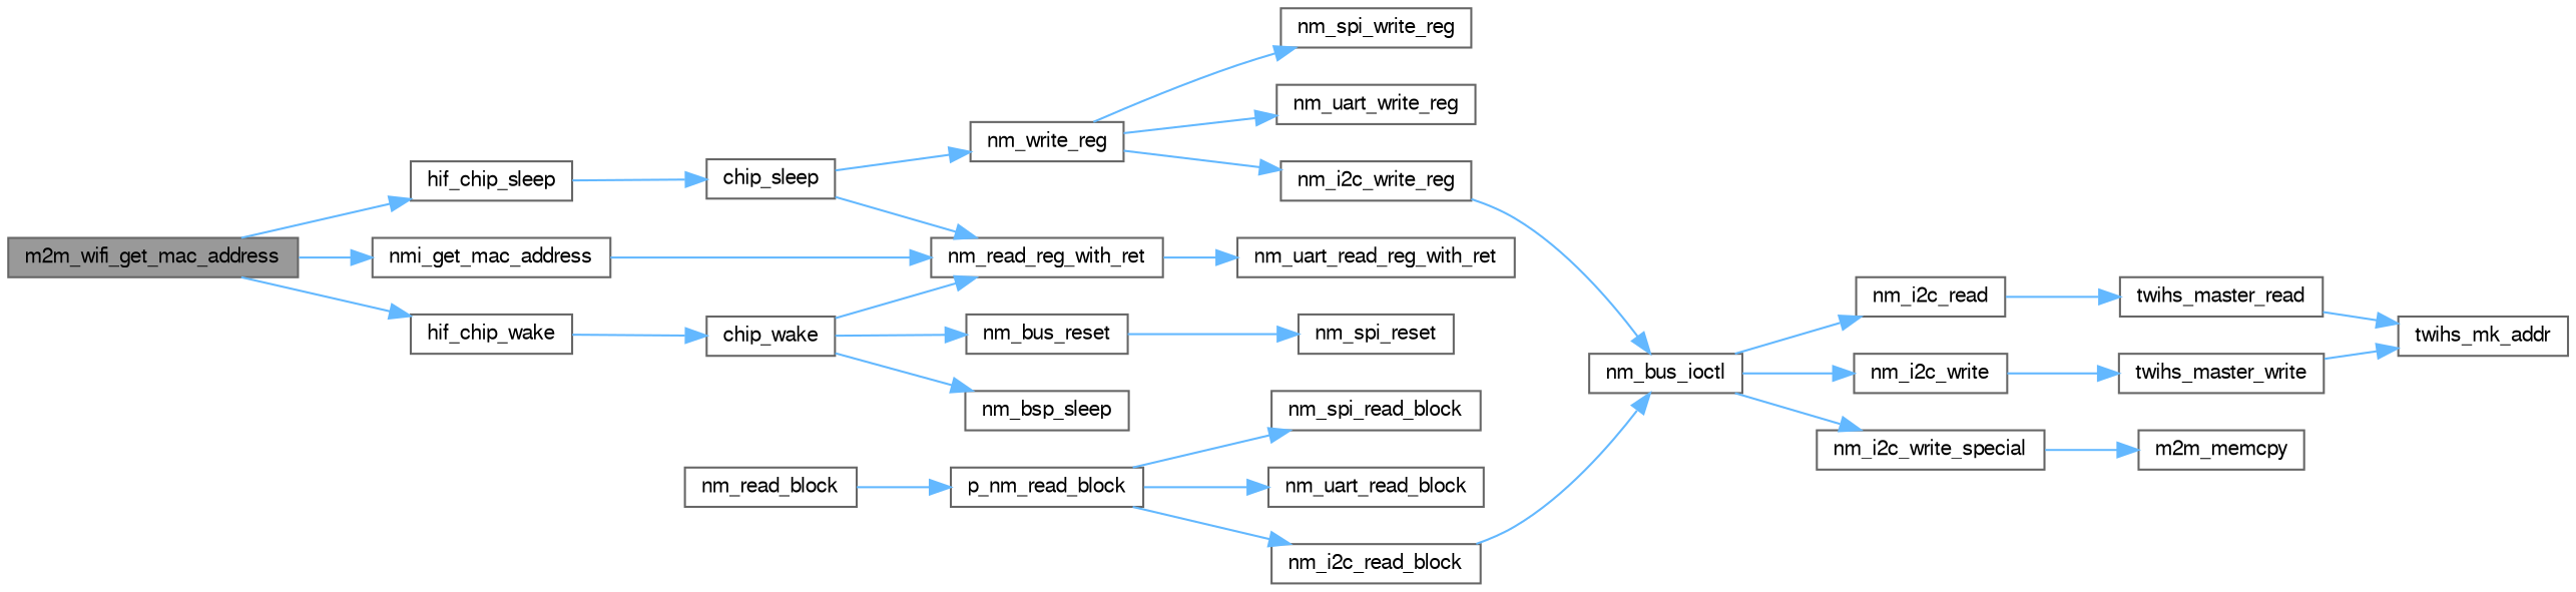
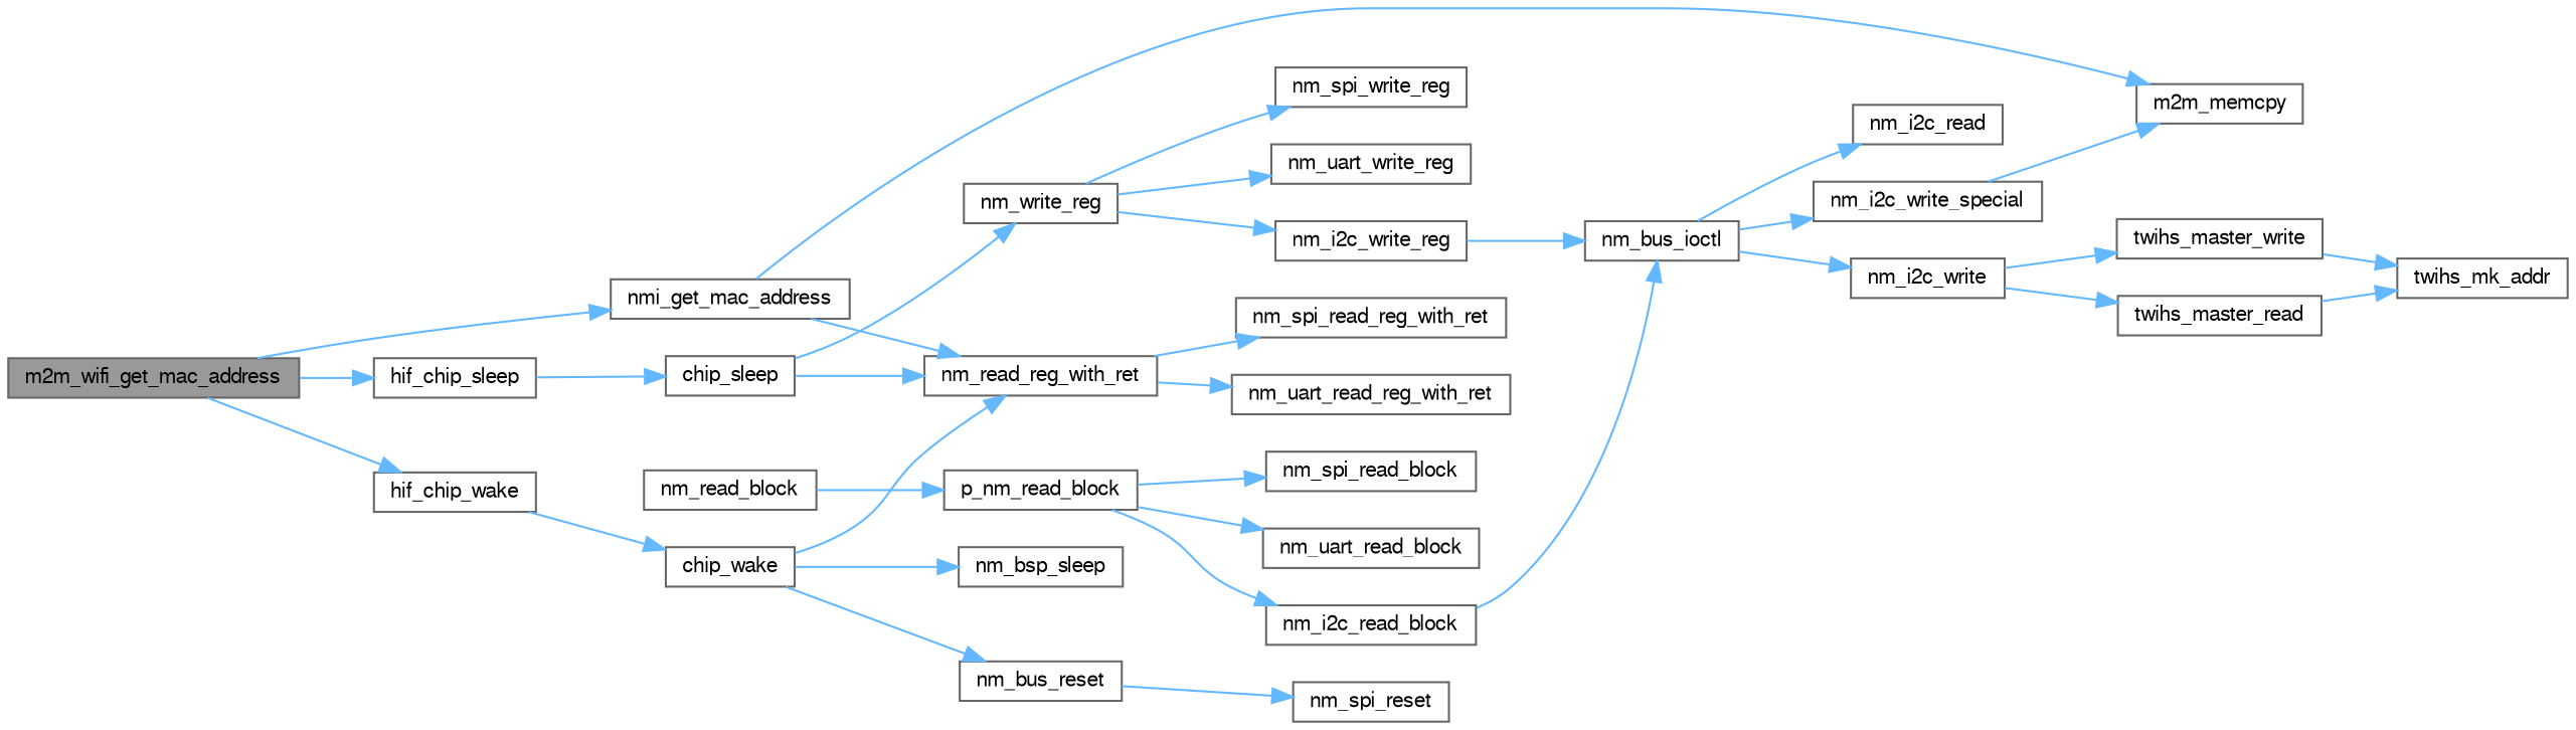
  digraph {
    rankdir=LR
    node [color=grey40 fillcolor=white fontname=FreeSans fontsize=10 shape=box style=filled]
    edge [color=steelblue1 fontname=FreeSans fontsize=10 labelfontname=FreeSans labelfontsize=10 style=solid]
    n1 [color=gray40 fillcolor=grey60 fontcolor=black height=0.2 label=m2m_wifi_get_mac_address width=0.4]
    n2 [height=0.2 label=hif_chip_sleep width=0.4]
    n3 [height=0.2 label=hif_chip_wake width=0.4]
    n4 [height=0.2 label=nmi_get_mac_address width=0.4]
    n5 [height=0.2 label=chip_sleep width=0.4]
    n6 [height=0.2 label=chip_wake width=0.4]
    n7 [height=0.2 label=nm_read_reg_with_ret width=0.4]
    n8 [height=0.2 label=m2m_memcpy width=0.4]
    n9 [height=0.2 label=nm_write_reg width=0.4]
+   n10 [height=0.2 label=nm_spi_read_reg_with_ret width=0.4]
    n11 [height=0.2 label=nm_uart_read_reg_with_ret width=0.4]
    n12 [height=0.2 label=nm_i2c_write_reg width=0.4]
    n13 [height=0.2 label=nm_spi_write_reg width=0.4]
    n14 [height=0.2 label=nm_uart_write_reg width=0.4]
    n15 [height=0.2 label=nm_bus_ioctl width=0.4]
    n16 [height=0.2 label=nm_i2c_read width=0.4]
    n17 [height=0.2 label=nm_i2c_write width=0.4]
    n18 [height=0.2 label=nm_i2c_write_special width=0.4]
    n19 [height=0.2 label=twihs_master_read width=0.4]
    n20 [height=0.2 label=twihs_master_write width=0.4]
    n21 [height=0.2 label=twihs_mk_addr width=0.4]
    n22 [height=0.2 label=nm_bsp_sleep width=0.4]
    n23 [height=0.2 label=nm_bus_reset width=0.4]
    n24 [height=0.2 label=nm_spi_reset width=0.4]
    n25 [height=0.2 label=nm_read_block width=0.4]
    n26 [height=0.2 label=p_nm_read_block width=0.4]
    n27 [height=0.2 label=nm_i2c_read_block width=0.4]
    n28 [height=0.2 label=nm_spi_read_block width=0.4]
    n29 [height=0.2 label=nm_uart_read_block width=0.4]
    n1 -> n2
    n1 -> n3
    n1 -> n4
    n2 -> n5
    n3 -> n6
    n4 -> n7
+   n4 -> n8
    n5 -> n7
    n5 -> n9
    n6 -> n7
    n6 -> n22
    n6 -> n23
+   n7 -> n10
    n7 -> n11
    n9 -> n12
    n9 -> n13
    n9 -> n14
    n12 -> n15
    n15 -> n16
    n15 -> n17
    n15 -> n18
-   n16 -> n19
+   n17 -> n19
    n17 -> n20
    n18 -> n8
    n19 -> n21
    n20 -> n21
    n23 -> n24
    n25 -> n26
    n26 -> n27
    n26 -> n28
    n26 -> n29
    n27 -> n15
  }
